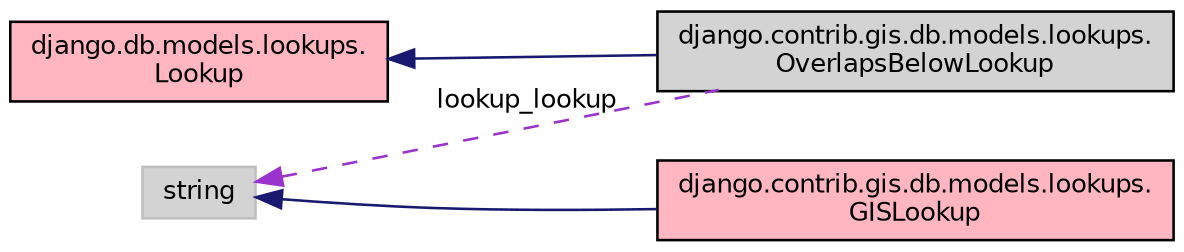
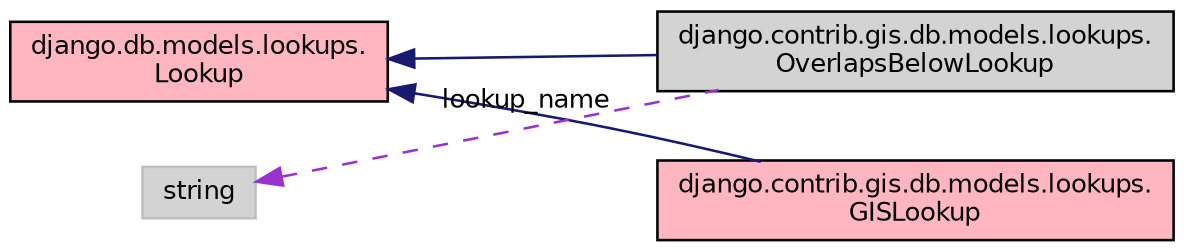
  digraph {
    rankdir=LR
    node [color=black fillcolor=lightgrey fontname=Helvetica fontsize=10 shape=record style=filled]
    edge [color=midnightblue dir=back fontname=Helvetica fontsize=10 labelfontname=Helvetica labelfontsize=10 style=solid]
    n1 [fontcolor=black height=0.2 label="django.contrib.gis.db.models.lookups.\lOverlapsBelowLookup" width=0.4]
    n2 [fillcolor=lightpink height=0.2 label="django.contrib.gis.db.models.lookups.\lGISLookup" width=0.4]
    n3 [fillcolor=lightpink height=0.2 label="django.db.models.lookups.\lLookup" width=0.4]
    n4 [color=grey75 height=0.2 label=string width=0.4]
    n3 -> n1
-   n4 -> n2
-   n4 -> n1 [color=darkorchid3 label=" lookup_lookup" style=dashed]
+   n3 -> n2
+   n4 -> n1 [color=darkorchid3 label=" lookup_name" style=dashed]
  }
